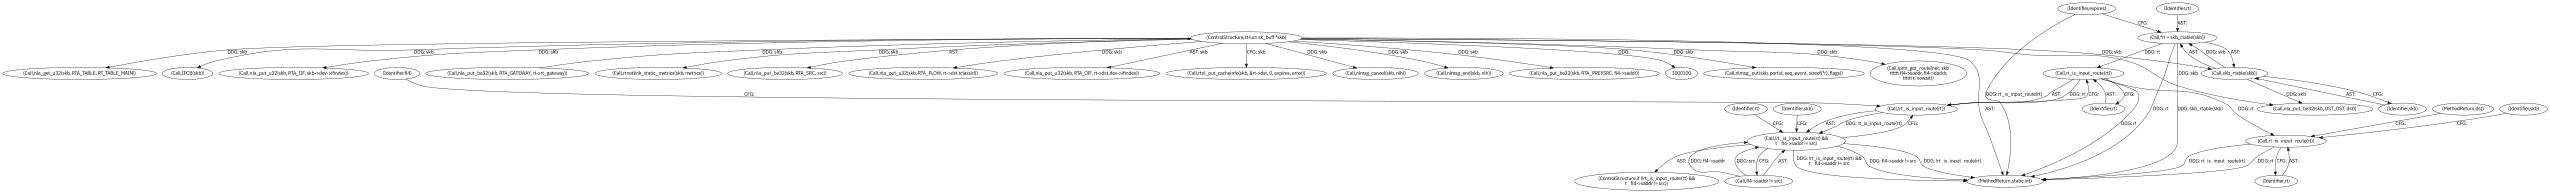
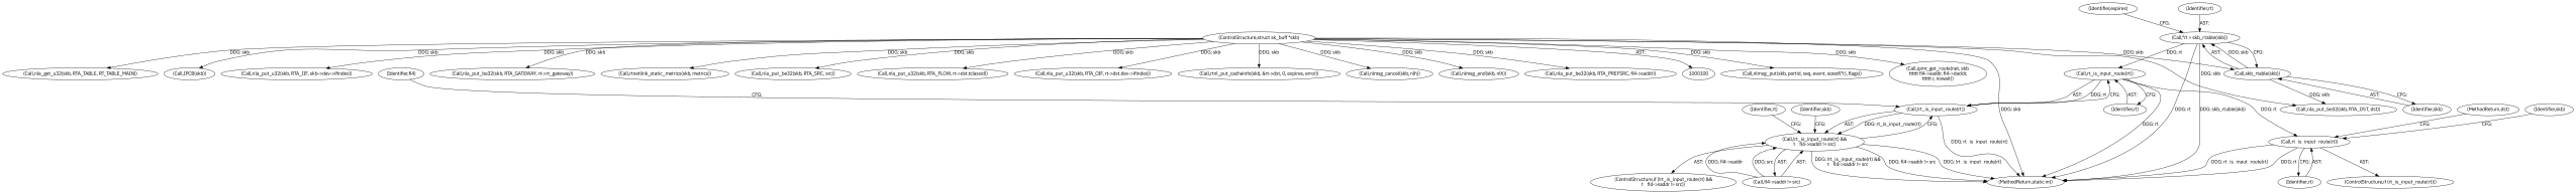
  digraph {
    fontname="IBM Plex Sans"
    node [fontname="IBM Plex Sans"]
    edge [fontname="IBM Plex Sans"]
    n1 [label="(Call,*rt = skb_rtable(skb))"]
    n2 [label="(Call,skb_rtable(skb))"]
    n3 [label="(Call,rt_is_input_route(rt))"]
    n4 [label="(MethodReturn,static int)"]
    n5 [label="(Identifier,skb)"]
-   n6 [label="(Call,nla_put_be32(skb, DST_DST, dst))"]
+   n6 [label="(Call,nla_put_be32(skb, RTA_DST, dst))"]
    n7 [label="(Call,!rt_is_input_route(rt))"]
    n8 [label="(Call,rt_is_input_route(rt))"]
    n9 [label="(Identifier,rt)"]
    n10 [label="(Call,nlmsg_put(skb, portid, seq, event, sizeof(*r), flags))"]
    n11 [label="(ControlStructure,struct sk_buff *skb)"]
    n12 [label="(Call,ipmr_get_route(net, skb,\n\t\t\t\t\t\t fl4->saddr, fl4->daddr,\n\t\t\t\t\t\t r, nowait))"]
    n13 [label="(Call,nla_get_u32(skb, RTA_TABLE, RT_TABLE_MAIN))"]
    n14 [label="(Call,IPCB(skb))"]
    n15 [label="(Call,nla_put_u32(skb, RTA_IIF, skb->dev->ifindex))"]
    n16 [label="(Call,nla_put_be32(skb, RTA_GATEWAY, rt->rt_gateway))"]
    n17 [label="(Call,rtnetlink_static_metrics(skb, metrics))"]
    n18 [label="(Call,nla_put_be32(skb, RTA_SRC, src))"]
    n19 [label="(Call,nla_put_u32(skb, RTA_FLOW, rt->dst.tclassid))"]
    n20 [label="(Call,nla_put_u32(skb, RTA_OIF, rt->dst.dev->ifindex))"]
    n21 [label="(Call,rtnl_put_cacheinfo(skb, &rt->dst, 0, expires, error))"]
    n22 [label="(Call,nlmsg_cancel(skb, nlh))"]
    n23 [label="(Call,nlmsg_end(skb, nlh))"]
    n24 [label="(Call,nla_put_be32(skb, RTA_PREFSRC, fl4->saddr))"]
    1000100
    n26 [label="(Call,!rt_is_input_route(rt) &&\n\t    fl4->saddr != src)"]
+   n27 [label="(ControlStructure,if (rt_is_input_route(rt)))"]
    n28 [label="(Identifier,rt)"]
    n29 [label="(ControlStructure,if (!rt_is_input_route(rt) &&\n\t    fl4->saddr != src))"]
    n30 [label="(Call,fl4->saddr != src)"]
    n31 [label="(Identifier,rt)"]
    n32 [label="(Identifier,skb)"]
    n33 [label="(Identifier,expires)"]
    n34 [label="(MethodReturn,dst)"]
    n35 [label="(Identifier,rt)"]
    n36 [label="(Identifier,fl4)"]
    n37 [label="(Identifier,skb)"]
-   n1 -> n2 [label="AST: "]
+   n1 -> n2 [label="CFG: "]
    n1 -> n3 [label="DDG: rt"]
    n1 -> n4 [label="DDG: rt"]
    n1 -> n4 [label="DDG: skb_rtable(skb)"]
    n2 -> n1 [label="AST: "]
    n2 -> n1 [label="DDG: skb"]
    n2 -> n5 [label="CFG: "]
    n2 -> n6 [label="DDG: skb"]
    n3 -> n4 [label="DDG: rt"]
    n3 -> n7 [label="AST: "]
    n3 -> n7 [label="DDG: rt"]
    n3 -> n8 [label="DDG: rt"]
    n3 -> n9 [label="CFG: "]
    n5 -> n2 [label="AST: "]
    n7 -> n3 [label="CFG: "]
-   n33 -> n4 [label="DDG: rt_is_input_route(rt)"]
+   n7 -> n4 [label="DDG: rt_is_input_route(rt)"]
    n7 -> n26 [label="AST: "]
    n7 -> n26 [label="DDG: rt_is_input_route(rt)"]
    n8 -> n4 [label="DDG: rt_is_input_route(rt)"]
    n8 -> n4 [label="DDG: rt"]
+   n8 -> n27 [label="AST: "]
    n8 -> n28 [label="CFG: "]
    n9 -> n3 [label="AST: "]
    n11 -> n2 [label="DDG: skb"]
-   n11 -> n4 [label="AST: "]
+   n11 -> n4 [label="DDG: skb"]
    n11 -> n6 [label="DDG: skb"]
    n11 -> n10 [label="DDG: skb"]
    n11 -> n12 [label="DDG: skb"]
    n11 -> n13 [label="DDG: skb"]
    n11 -> n14 [label="DDG: skb"]
    n11 -> n15 [label="DDG: skb"]
-   n16 -> n11 [label="DDG: skb"]
+   n11 -> n16 [label="DDG: skb"]
    n11 -> n17 [label="DDG: skb"]
-   n11 -> n18 [label="AST: "]
+   n11 -> n18 [label="DDG: skb"]
    n11 -> n19 [label="DDG: skb"]
-   n11 -> n20 [label="AST: skb"]
-   n11 -> n21 [label="CFG: skb"]
+   n11 -> n20 [label="DDG: skb"]
+   n11 -> n21 [label="DDG: skb"]
    n11 -> n22 [label="DDG: skb"]
    n11 -> n23 [label="DDG: skb"]
    n11 -> n24 [label="DDG: skb"]
-   n11 -> 1000100 [label="DDG: "]
+   n11 -> 1000100 [label="AST: "]
    n26 -> n4 [label="DDG: !rt_is_input_route(rt) &&\n\t    fl4->saddr != src"]
    n26 -> n4 [label="DDG: fl4->saddr != src"]
    n26 -> n4 [label="DDG: !rt_is_input_route(rt)"]
    n26 -> n7 [label="CFG: "]
    n26 -> n29 [label="AST: "]
-   n26 -> n30 [label="CFG: "]
+   n26 -> n30 [label="AST: "]
    n28 -> n8 [label="AST: "]
    n30 -> n26 [label="AST: "]
    n30 -> n26 [label="DDG: fl4->saddr"]
    n30 -> n26 [label="DDG: src"]
    n31 -> n26 [label="CFG: "]
    n32 -> n26 [label="CFG: "]
    n33 -> n1 [label="CFG: "]
    n34 -> n8 [label="CFG: "]
    n35 -> n1 [label="AST: "]
    n36 -> n7 [label="CFG: "]
    n37 -> n8 [label="CFG: "]
  }
